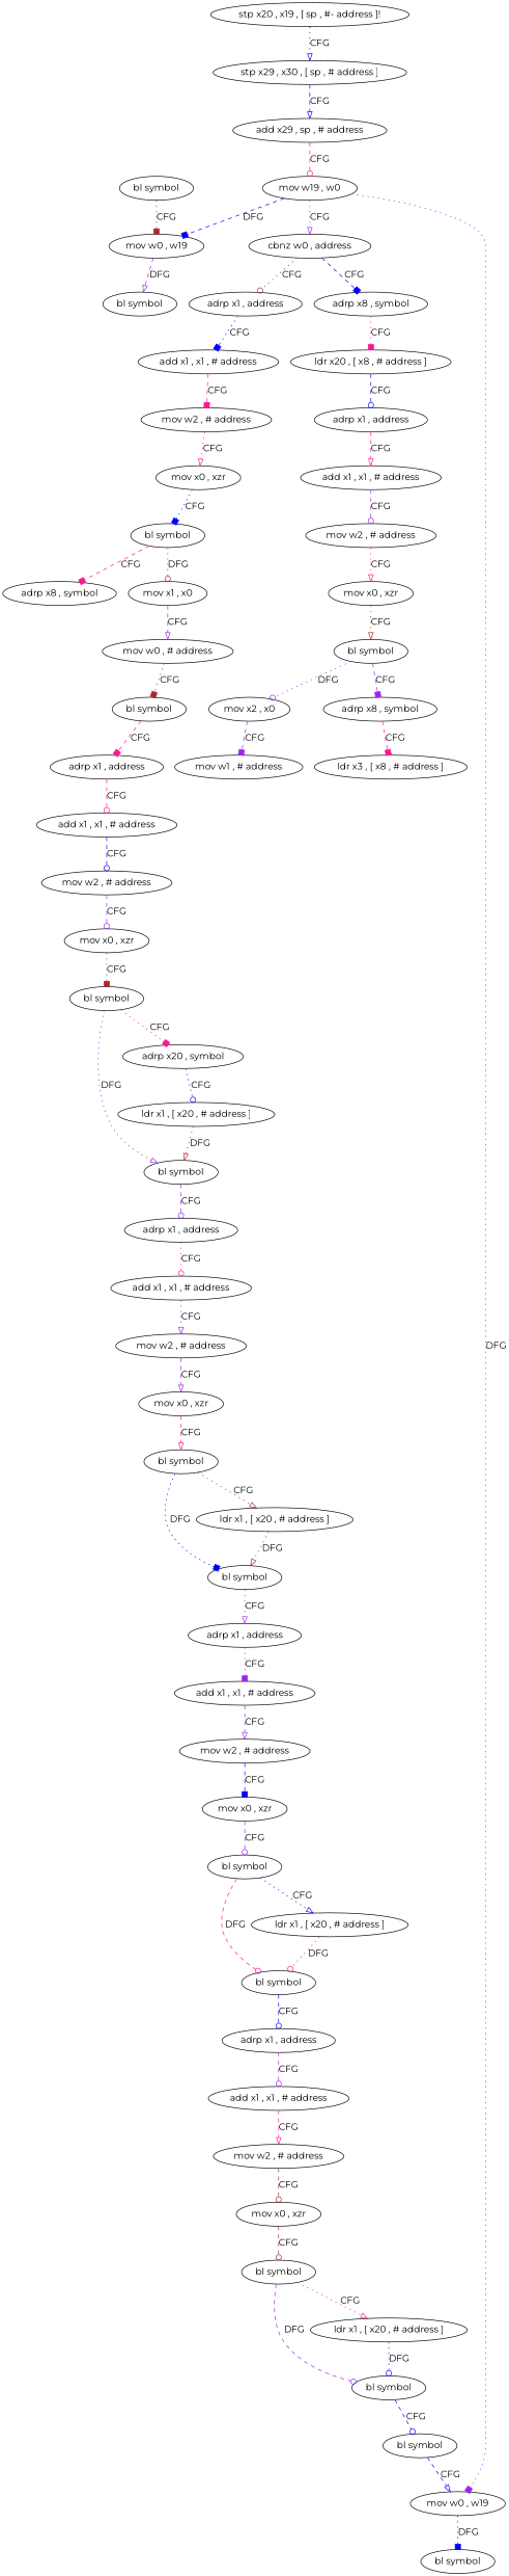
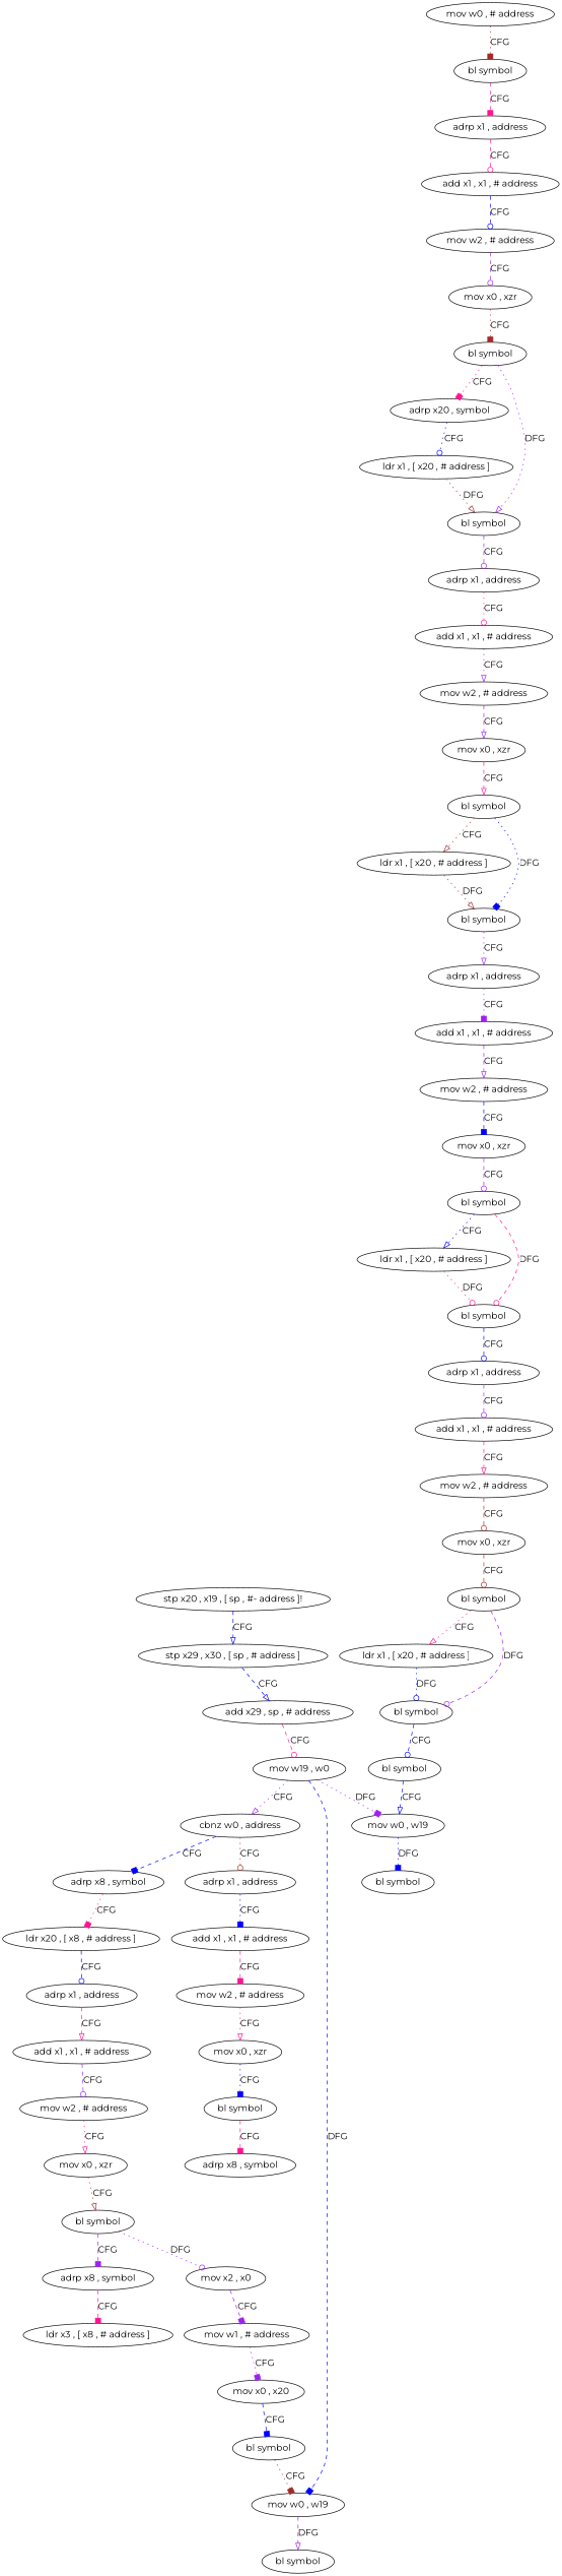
  digraph {
    fontname=Montserrat
    node [fontname=Montserrat]
    edge [arrowhead=onormal color=purple fontname=Montserrat style=dashed]
    n1 [label="stp x20 , x19 , [ sp , #- address ]!"]
    n2 [label="stp x29 , x30 , [ sp , # address ]"]
    n3 [label="add x29 , sp , # address"]
    n4 [label="mov w19 , w0"]
    n5 [label="cbnz w0 , address"]
    n6 [label="mov w0 , w19"]
    n7 [label="mov w0 , w19"]
    n8 [label="adrp x8 , symbol"]
    n9 [label="adrp x1 , address"]
    n10 [label="bl symbol"]
    n11 [label="bl symbol"]
    n12 [label="ldr x20 , [ x8 , # address ]"]
    n13 [label="add x1 , x1 , # address"]
    n14 [label="adrp x1 , address"]
    n15 [label="mov w2 , # address"]
    n16 [label="add x1 , x1 , # address"]
    n17 [label="mov w2 , # address"]
    n18 [label="mov x0 , xzr"]
    n19 [label="bl symbol"]
    n20 [label="adrp x8 , symbol"]
    n21 [label="mov x2 , x0"]
    n22 [label="ldr x3 , [ x8 , # address ]"]
    n23 [label="mov w1 , # address"]
+   n24 [label="mov x0 , x20"]
    n25 [label="bl symbol"]
    n26 [label="mov x0 , xzr"]
    n27 [label="bl symbol"]
    n28 [label="adrp x8 , symbol"]
-   n29 [label="mov x1 , x0"]
    n30 [label="mov w0 , # address"]
    n31 [label="bl symbol"]
    n32 [label="adrp x1 , address"]
    n33 [label="add x1 , x1 , # address"]
    n34 [label="mov w2 , # address"]
    n35 [label="mov x0 , xzr"]
    n36 [label="bl symbol"]
    n37 [label="adrp x20 , symbol"]
    n38 [label="bl symbol"]
    n39 [label="ldr x1 , [ x20 , # address ]"]
    n40 [label="adrp x1 , address"]
    n41 [label="add x1 , x1 , # address"]
    n42 [label="mov w2 , # address"]
    n43 [label="mov x0 , xzr"]
    n44 [label="bl symbol"]
    n45 [label="ldr x1 , [ x20 , # address ]"]
    n46 [label="bl symbol"]
    n47 [label="adrp x1 , address"]
    n48 [label="add x1 , x1 , # address"]
    n49 [label="mov w2 , # address"]
    n50 [label="mov x0 , xzr"]
    n51 [label="bl symbol"]
    n52 [label="ldr x1 , [ x20 , # address ]"]
    n53 [label="bl symbol"]
    n54 [label="adrp x1 , address"]
    n55 [label="add x1 , x1 , # address"]
    n56 [label="mov w2 , # address"]
    n57 [label="mov x0 , xzr"]
    n58 [label="bl symbol"]
    n59 [label="ldr x1 , [ x20 , # address ]"]
    n60 [label="bl symbol"]
    n61 [label="bl symbol"]
-   n1 -> n2 [color=blue label=CFG style=dotted]
+   n1 -> n2 [color=blue label=CFG]
    n2 -> n3 [color=blue label=CFG]
    n3 -> n4 [arrowhead=odot color=deeppink label=CFG]
    n4 -> n5 [label=CFG style=dotted]
    n4 -> n6 [arrowhead=box color=blue label=DFG]
    n4 -> n7 [arrowhead=box label=DFG style=dotted]
    n5 -> n8 [arrowhead=box color=blue label=CFG]
    n5 -> n9 [arrowhead=odot color=brown label=CFG style=dotted]
    n6 -> n10 [label=DFG]
    n7 -> n11 [arrowhead=box color=blue label=DFG style=dotted]
    n8 -> n12 [arrowhead=box color=deeppink label=CFG style=dotted]
    n9 -> n13 [arrowhead=box color=blue label=CFG style=dotted]
    n12 -> n14 [arrowhead=odot color=blue label=CFG]
    n13 -> n15 [arrowhead=box color=deeppink label=CFG]
    n14 -> n16 [color=deeppink label=CFG]
    n15 -> n26 [color=deeppink label=CFG style=dotted]
    n16 -> n17 [arrowhead=odot label=CFG]
    n17 -> n18 [color=deeppink label=CFG style=dotted]
    n18 -> n19 [color=brown label=CFG style=dotted]
    n19 -> n20 [arrowhead=box label=CFG]
    n19 -> n21 [arrowhead=odot label=DFG style=dotted]
    n20 -> n22 [arrowhead=box color=deeppink label=CFG]
    n21 -> n23 [arrowhead=box label=CFG]
+   n23 -> n24 [arrowhead=box label=CFG style=dotted]
+   n24 -> n25 [arrowhead=box color=blue label=CFG]
    n25 -> n6 [arrowhead=box color=brown label=CFG style=dotted]
    n26 -> n27 [arrowhead=box color=blue label=CFG style=dotted]
    n27 -> n28 [arrowhead=box color=deeppink label=CFG]
-   n27 -> n29 [arrowhead=odot color=brown label=DFG style=dotted]
-   n29 -> n30 [label=CFG]
    n30 -> n31 [arrowhead=box color=brown label=CFG style=dotted]
    n31 -> n32 [arrowhead=box color=deeppink label=CFG]
    n32 -> n33 [arrowhead=odot color=deeppink label=CFG]
    n33 -> n34 [arrowhead=odot color=blue label=CFG]
    n34 -> n35 [arrowhead=odot label=CFG]
    n35 -> n36 [arrowhead=box color=brown label=CFG style=dotted]
    n36 -> n37 [arrowhead=box color=deeppink label=CFG style=dotted]
    n36 -> n38 [label=DFG style=dotted]
    n37 -> n39 [arrowhead=odot color=blue label=CFG style=dotted]
    n38 -> n40 [arrowhead=odot label=CFG]
    n39 -> n38 [color=brown label=DFG style=dotted]
    n40 -> n41 [arrowhead=odot color=deeppink label=CFG style=dotted]
    n41 -> n42 [label=CFG style=dotted]
    n42 -> n43 [label=CFG]
    n43 -> n44 [color=deeppink label=CFG]
    n44 -> n45 [color=brown label=CFG style=dotted]
    n44 -> n46 [arrowhead=box color=blue label=DFG style=dotted]
    n45 -> n46 [color=brown label=DFG style=dotted]
    n46 -> n47 [label=CFG style=dotted]
    n47 -> n48 [arrowhead=box label=CFG style=dotted]
    n48 -> n49 [label=CFG]
    n49 -> n50 [arrowhead=box color=blue label=CFG]
    n50 -> n51 [arrowhead=odot label=CFG]
    n51 -> n52 [color=blue label=CFG style=dotted]
    n51 -> n53 [arrowhead=odot color=deeppink label=DFG]
    n52 -> n53 [arrowhead=odot color=deeppink label=DFG style=dotted]
    n53 -> n54 [arrowhead=odot color=blue label=CFG]
    n54 -> n55 [arrowhead=odot label=CFG]
    n55 -> n56 [color=deeppink label=CFG]
    n56 -> n57 [arrowhead=odot color=brown label=CFG]
    n57 -> n58 [arrowhead=odot color=brown label=CFG]
    n58 -> n59 [color=deeppink label=CFG style=dotted]
    n58 -> n60 [arrowhead=odot label=DFG]
    n59 -> n60 [arrowhead=odot color=blue label=DFG style=dotted]
    n60 -> n61 [arrowhead=odot color=blue label=CFG]
    n61 -> n7 [color=blue label=CFG]
  }
